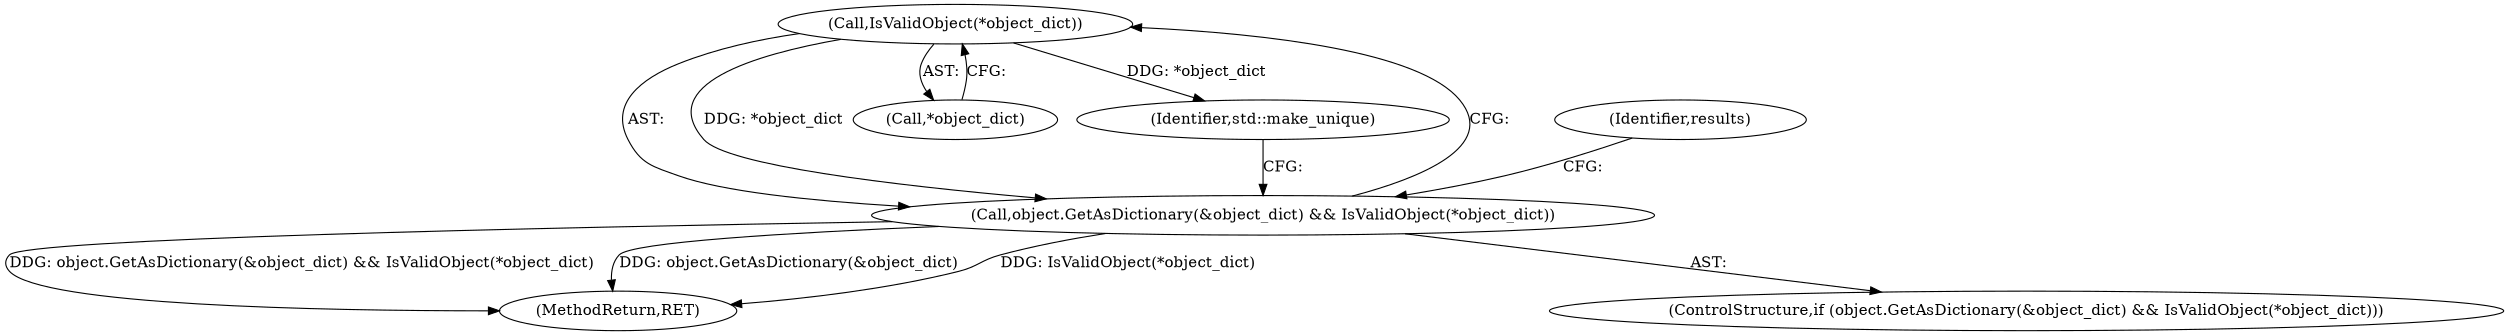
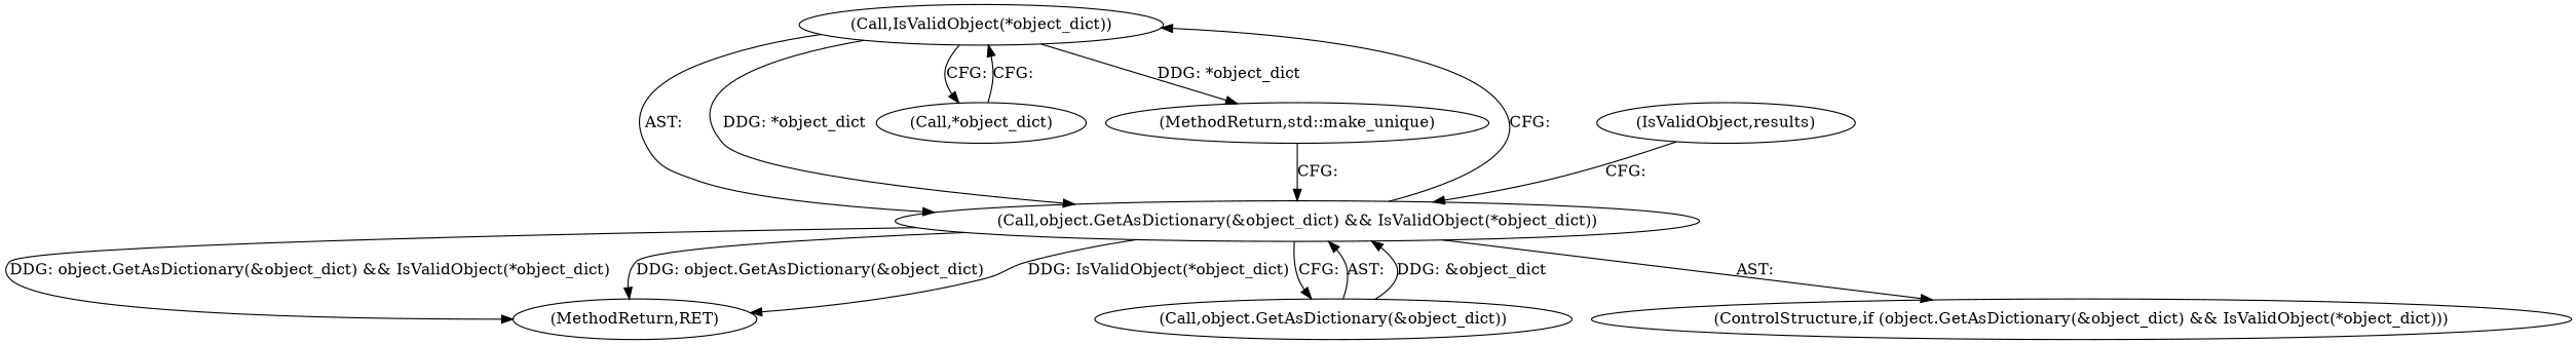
  digraph {
    n1 [label="(Call,IsValidObject(*object_dict))"]
    n2 [label="(Call,object.GetAsDictionary(&object_dict) && IsValidObject(*object_dict))"]
    n3 [label="(Call,*object_dict)"]
-   n4 [label="(Identifier,std::make_unique)"]
+   n4 [label="(MethodReturn,std::make_unique)"]
    n5 [label="(MethodReturn,RET)"]
+   n6 [label="(Call,object.GetAsDictionary(&object_dict))"]
    n7 [label="(ControlStructure,if (object.GetAsDictionary(&object_dict) && IsValidObject(*object_dict)))"]
-   n8 [label="(Identifier,results)"]
+   n8 [label="(IsValidObject,results)"]
    n1 -> n2 [label="AST: "]
    n1 -> n2 [label="DDG: *object_dict"]
-   n1 -> n3 [label="AST: "]
+   n1 -> n3 [label="CFG: "]
    n1 -> n4 [label="DDG: *object_dict"]
    n2 -> n1 [label="CFG: "]
    n2 -> n5 [label="DDG: object.GetAsDictionary(&object_dict) && IsValidObject(*object_dict)"]
    n2 -> n5 [label="DDG: object.GetAsDictionary(&object_dict)"]
    n2 -> n5 [label="DDG: IsValidObject(*object_dict)"]
+   n2 -> n6 [label="CFG: "]
    n2 -> n7 [label="AST: "]
    n3 -> n1 [label="CFG: "]
    n4 -> n2 [label="CFG: "]
+   n6 -> n2 [label="AST: "]
+   n6 -> n2 [label="DDG: &object_dict"]
    n8 -> n2 [label="CFG: "]
  }
